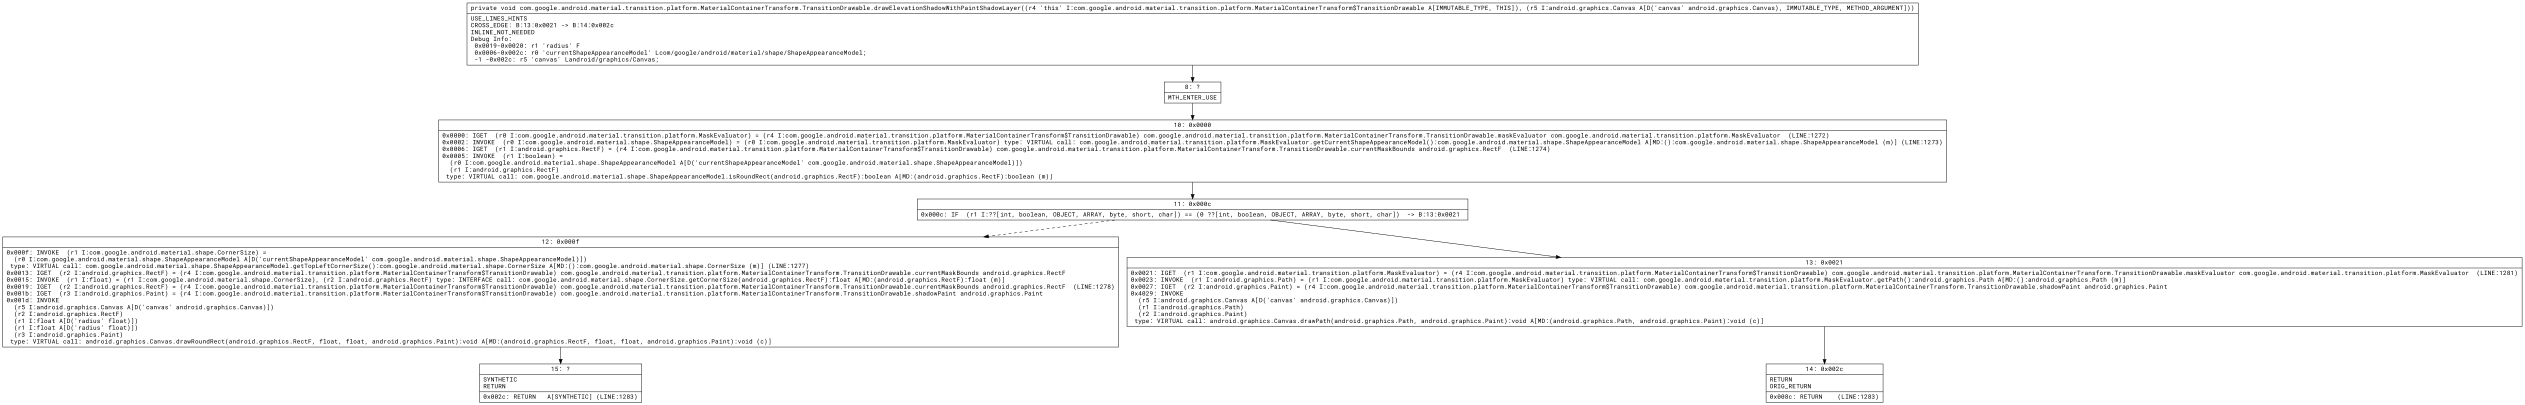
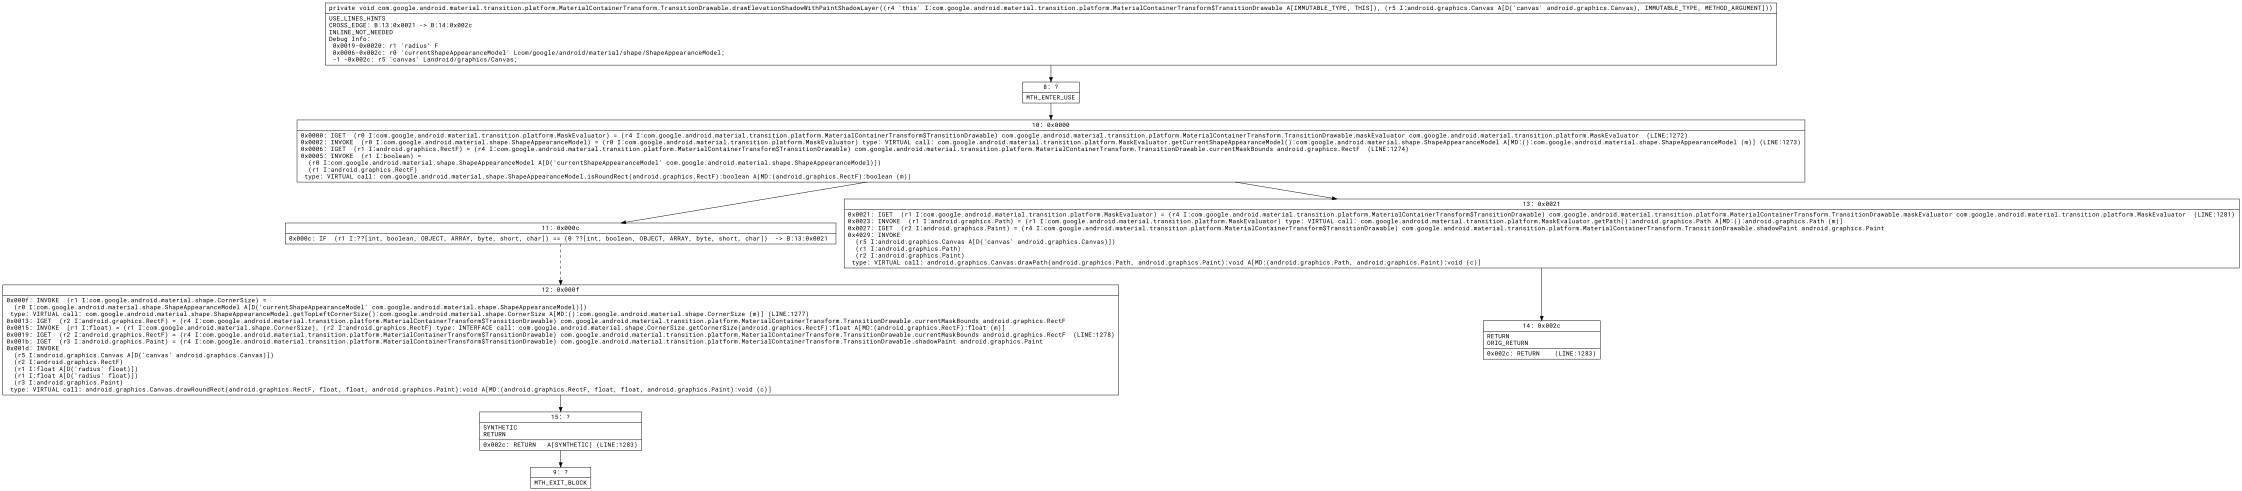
  digraph {
    fontname="Roboto Mono"
    node [fontname="Roboto Mono" shape=record]
    edge [fontname="Roboto Mono"]
    n1 [label="{8\:\ ?|MTH_ENTER_USE\l}"]
    n2 [label="{10\:\ 0x0000|0x0000: IGET  (r0 I:com.google.android.material.transition.platform.MaskEvaluator) = (r4 I:com.google.android.material.transition.platform.MaterialContainerTransform$TransitionDrawable) com.google.android.material.transition.platform.MaterialContainerTransform.TransitionDrawable.maskEvaluator com.google.android.material.transition.platform.MaskEvaluator  (LINE:1272)\l0x0002: INVOKE  (r0 I:com.google.android.material.shape.ShapeAppearanceModel) = (r0 I:com.google.android.material.transition.platform.MaskEvaluator) type: VIRTUAL call: com.google.android.material.transition.platform.MaskEvaluator.getCurrentShapeAppearanceModel():com.google.android.material.shape.ShapeAppearanceModel A[MD:():com.google.android.material.shape.ShapeAppearanceModel (m)] (LINE:1273)\l0x0006: IGET  (r1 I:android.graphics.RectF) = (r4 I:com.google.android.material.transition.platform.MaterialContainerTransform$TransitionDrawable) com.google.android.material.transition.platform.MaterialContainerTransform.TransitionDrawable.currentMaskBounds android.graphics.RectF  (LINE:1274)\l0x0005: INVOKE  (r1 I:boolean) = \l  (r0 I:com.google.android.material.shape.ShapeAppearanceModel A[D('currentShapeAppearanceModel' com.google.android.material.shape.ShapeAppearanceModel)])\l  (r1 I:android.graphics.RectF)\l type: VIRTUAL call: com.google.android.material.shape.ShapeAppearanceModel.isRoundRect(android.graphics.RectF):boolean A[MD:(android.graphics.RectF):boolean (m)]\l}"]
    n3 [label="{11\:\ 0x000c|0x000c: IF  (r1 I:??[int, boolean, OBJECT, ARRAY, byte, short, char]) == (0 ??[int, boolean, OBJECT, ARRAY, byte, short, char])  \-\> B:13:0x0021 \l}"]
    n4 [label="{12\:\ 0x000f|0x000f: INVOKE  (r1 I:com.google.android.material.shape.CornerSize) = \l  (r0 I:com.google.android.material.shape.ShapeAppearanceModel A[D('currentShapeAppearanceModel' com.google.android.material.shape.ShapeAppearanceModel)])\l type: VIRTUAL call: com.google.android.material.shape.ShapeAppearanceModel.getTopLeftCornerSize():com.google.android.material.shape.CornerSize A[MD:():com.google.android.material.shape.CornerSize (m)] (LINE:1277)\l0x0013: IGET  (r2 I:android.graphics.RectF) = (r4 I:com.google.android.material.transition.platform.MaterialContainerTransform$TransitionDrawable) com.google.android.material.transition.platform.MaterialContainerTransform.TransitionDrawable.currentMaskBounds android.graphics.RectF \l0x0015: INVOKE  (r1 I:float) = (r1 I:com.google.android.material.shape.CornerSize), (r2 I:android.graphics.RectF) type: INTERFACE call: com.google.android.material.shape.CornerSize.getCornerSize(android.graphics.RectF):float A[MD:(android.graphics.RectF):float (m)]\l0x0019: IGET  (r2 I:android.graphics.RectF) = (r4 I:com.google.android.material.transition.platform.MaterialContainerTransform$TransitionDrawable) com.google.android.material.transition.platform.MaterialContainerTransform.TransitionDrawable.currentMaskBounds android.graphics.RectF  (LINE:1278)\l0x001b: IGET  (r3 I:android.graphics.Paint) = (r4 I:com.google.android.material.transition.platform.MaterialContainerTransform$TransitionDrawable) com.google.android.material.transition.platform.MaterialContainerTransform.TransitionDrawable.shadowPaint android.graphics.Paint \l0x001d: INVOKE  \l  (r5 I:android.graphics.Canvas A[D('canvas' android.graphics.Canvas)])\l  (r2 I:android.graphics.RectF)\l  (r1 I:float A[D('radius' float)])\l  (r1 I:float A[D('radius' float)])\l  (r3 I:android.graphics.Paint)\l type: VIRTUAL call: android.graphics.Canvas.drawRoundRect(android.graphics.RectF, float, float, android.graphics.Paint):void A[MD:(android.graphics.RectF, float, float, android.graphics.Paint):void (c)]\l}"]
    n5 [label="{13\:\ 0x0021|0x0021: IGET  (r1 I:com.google.android.material.transition.platform.MaskEvaluator) = (r4 I:com.google.android.material.transition.platform.MaterialContainerTransform$TransitionDrawable) com.google.android.material.transition.platform.MaterialContainerTransform.TransitionDrawable.maskEvaluator com.google.android.material.transition.platform.MaskEvaluator  (LINE:1281)\l0x0023: INVOKE  (r1 I:android.graphics.Path) = (r1 I:com.google.android.material.transition.platform.MaskEvaluator) type: VIRTUAL call: com.google.android.material.transition.platform.MaskEvaluator.getPath():android.graphics.Path A[MD:():android.graphics.Path (m)]\l0x0027: IGET  (r2 I:android.graphics.Paint) = (r4 I:com.google.android.material.transition.platform.MaterialContainerTransform$TransitionDrawable) com.google.android.material.transition.platform.MaterialContainerTransform.TransitionDrawable.shadowPaint android.graphics.Paint \l0x4029: INVOKE  \l  (r5 I:android.graphics.Canvas A[D('canvas' android.graphics.Canvas)])\l  (r1 I:android.graphics.Path)\l  (r2 I:android.graphics.Paint)\l type: VIRTUAL call: android.graphics.Canvas.drawPath(android.graphics.Path, android.graphics.Paint):void A[MD:(android.graphics.Path, android.graphics.Paint):void (c)]\l}"]
    n6 [label="{15\:\ ?|SYNTHETIC\lRETURN\l|0x002c: RETURN   A[SYNTHETIC] (LINE:1283)\l}"]
-   n7 [label="{14\:\ 0x002c|RETURN\lORIG_RETURN\l|0x008c: RETURN    (LINE:1283)\l}"]
+   n7 [label="{14\:\ 0x002c|RETURN\lORIG_RETURN\l|0x002c: RETURN    (LINE:1283)\l}"]
+   n8 [label="{9\:\ ?|MTH_EXIT_BLOCK\l}"]
    n9 [label="{private void com.google.android.material.transition.platform.MaterialContainerTransform.TransitionDrawable.drawElevationShadowWithPaintShadowLayer((r4 'this' I:com.google.android.material.transition.platform.MaterialContainerTransform$TransitionDrawable A[IMMUTABLE_TYPE, THIS]), (r5 I:android.graphics.Canvas A[D('canvas' android.graphics.Canvas), IMMUTABLE_TYPE, METHOD_ARGUMENT]))  | USE_LINES_HINTS\lCROSS_EDGE: B:13:0x0021 \-\> B:14:0x002c\lINLINE_NOT_NEEDED\lDebug Info:\l  0x0019\-0x0020: r1 'radius' F\l  0x0006\-0x002c: r0 'currentShapeAppearanceModel' Lcom\/google\/android\/material\/shape\/ShapeAppearanceModel;\l  \-1 \-0x002c: r5 'canvas' Landroid\/graphics\/Canvas;\l}"]
    n1 -> n2
    n2 -> n3
    n3 -> n4 [style=dashed]
-   n3 -> n5
+   n2 -> n5
    n4 -> n6
    n5 -> n7
+   n6 -> n8
    n9 -> n1
  }
